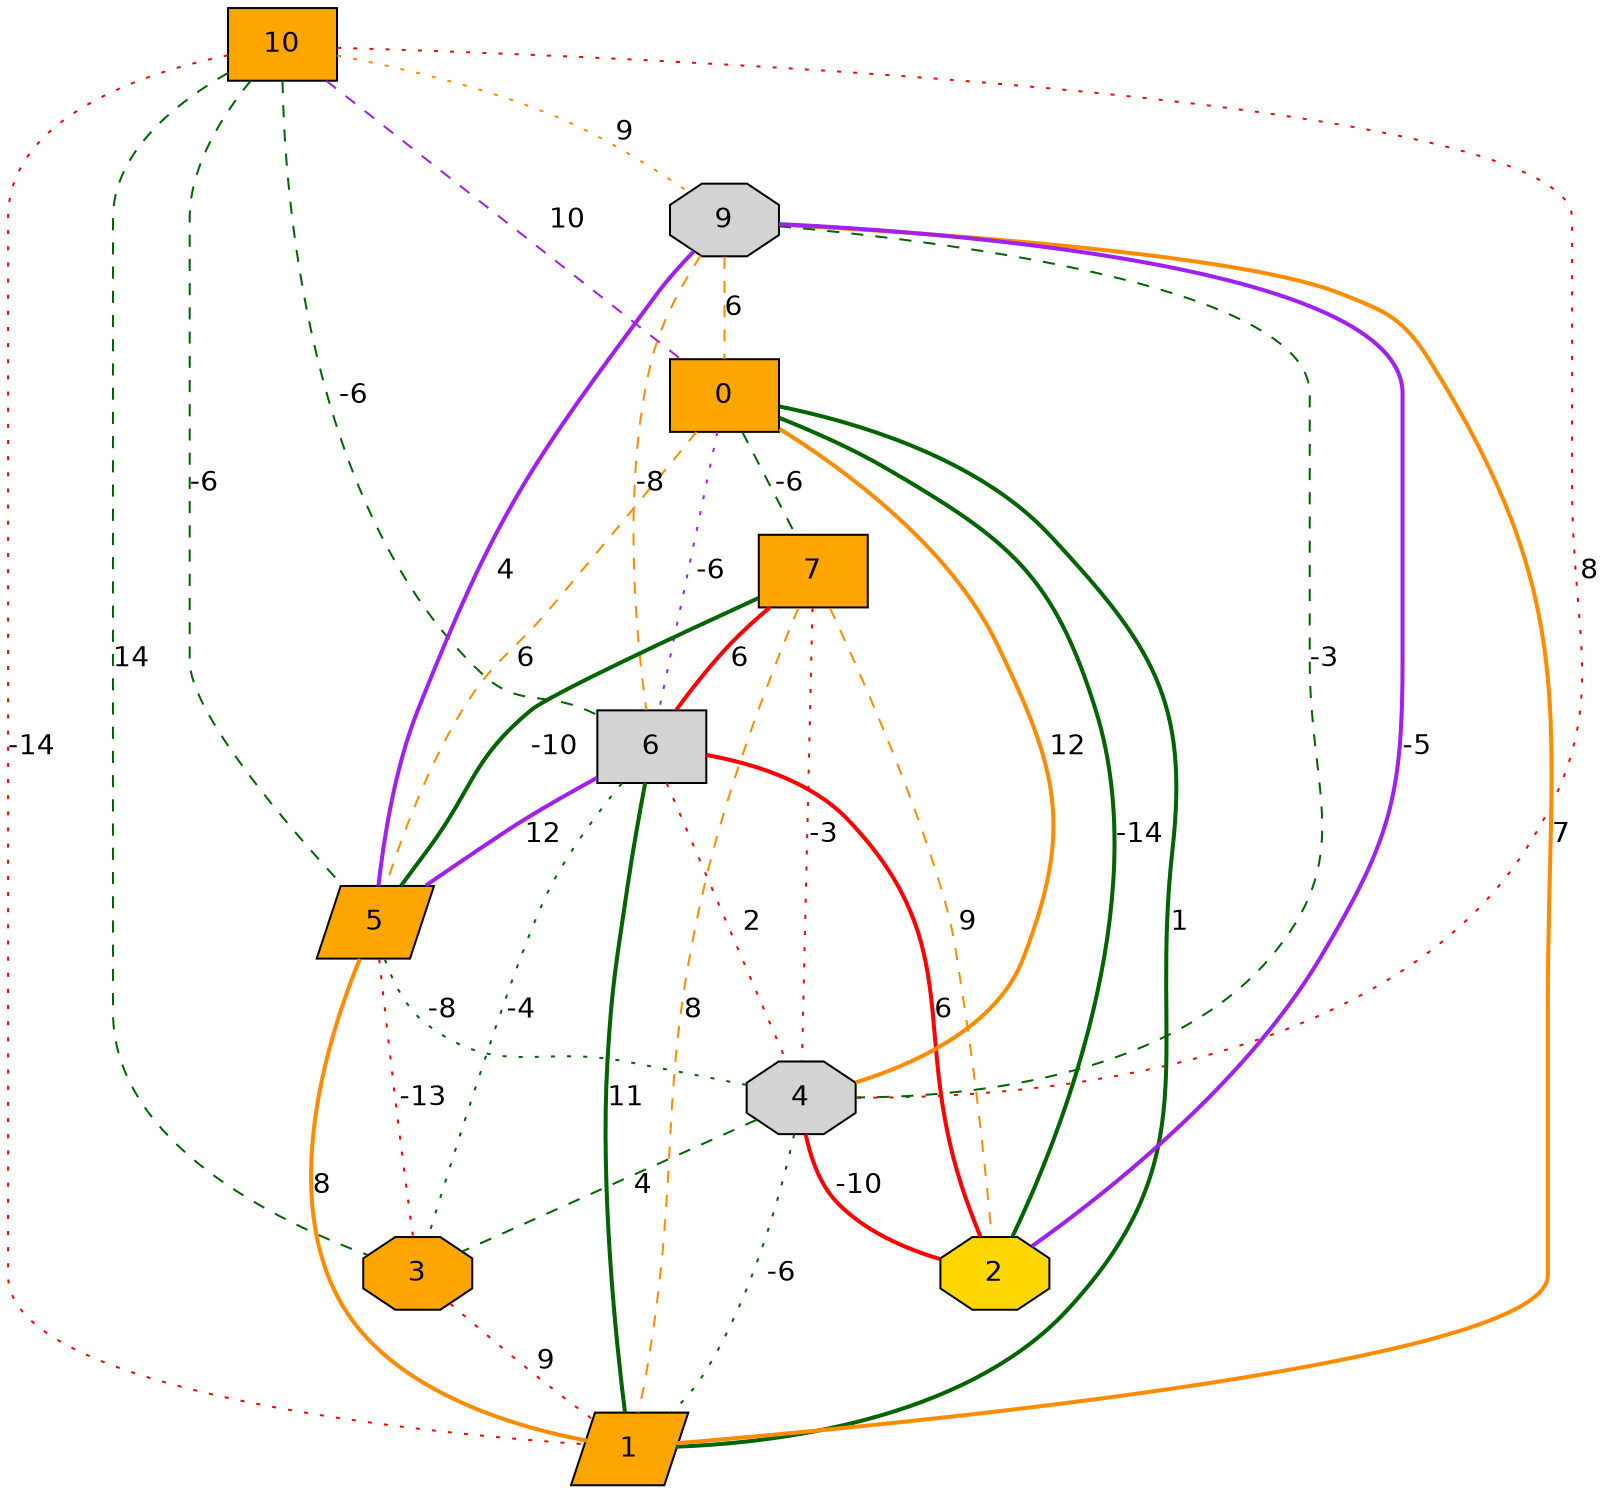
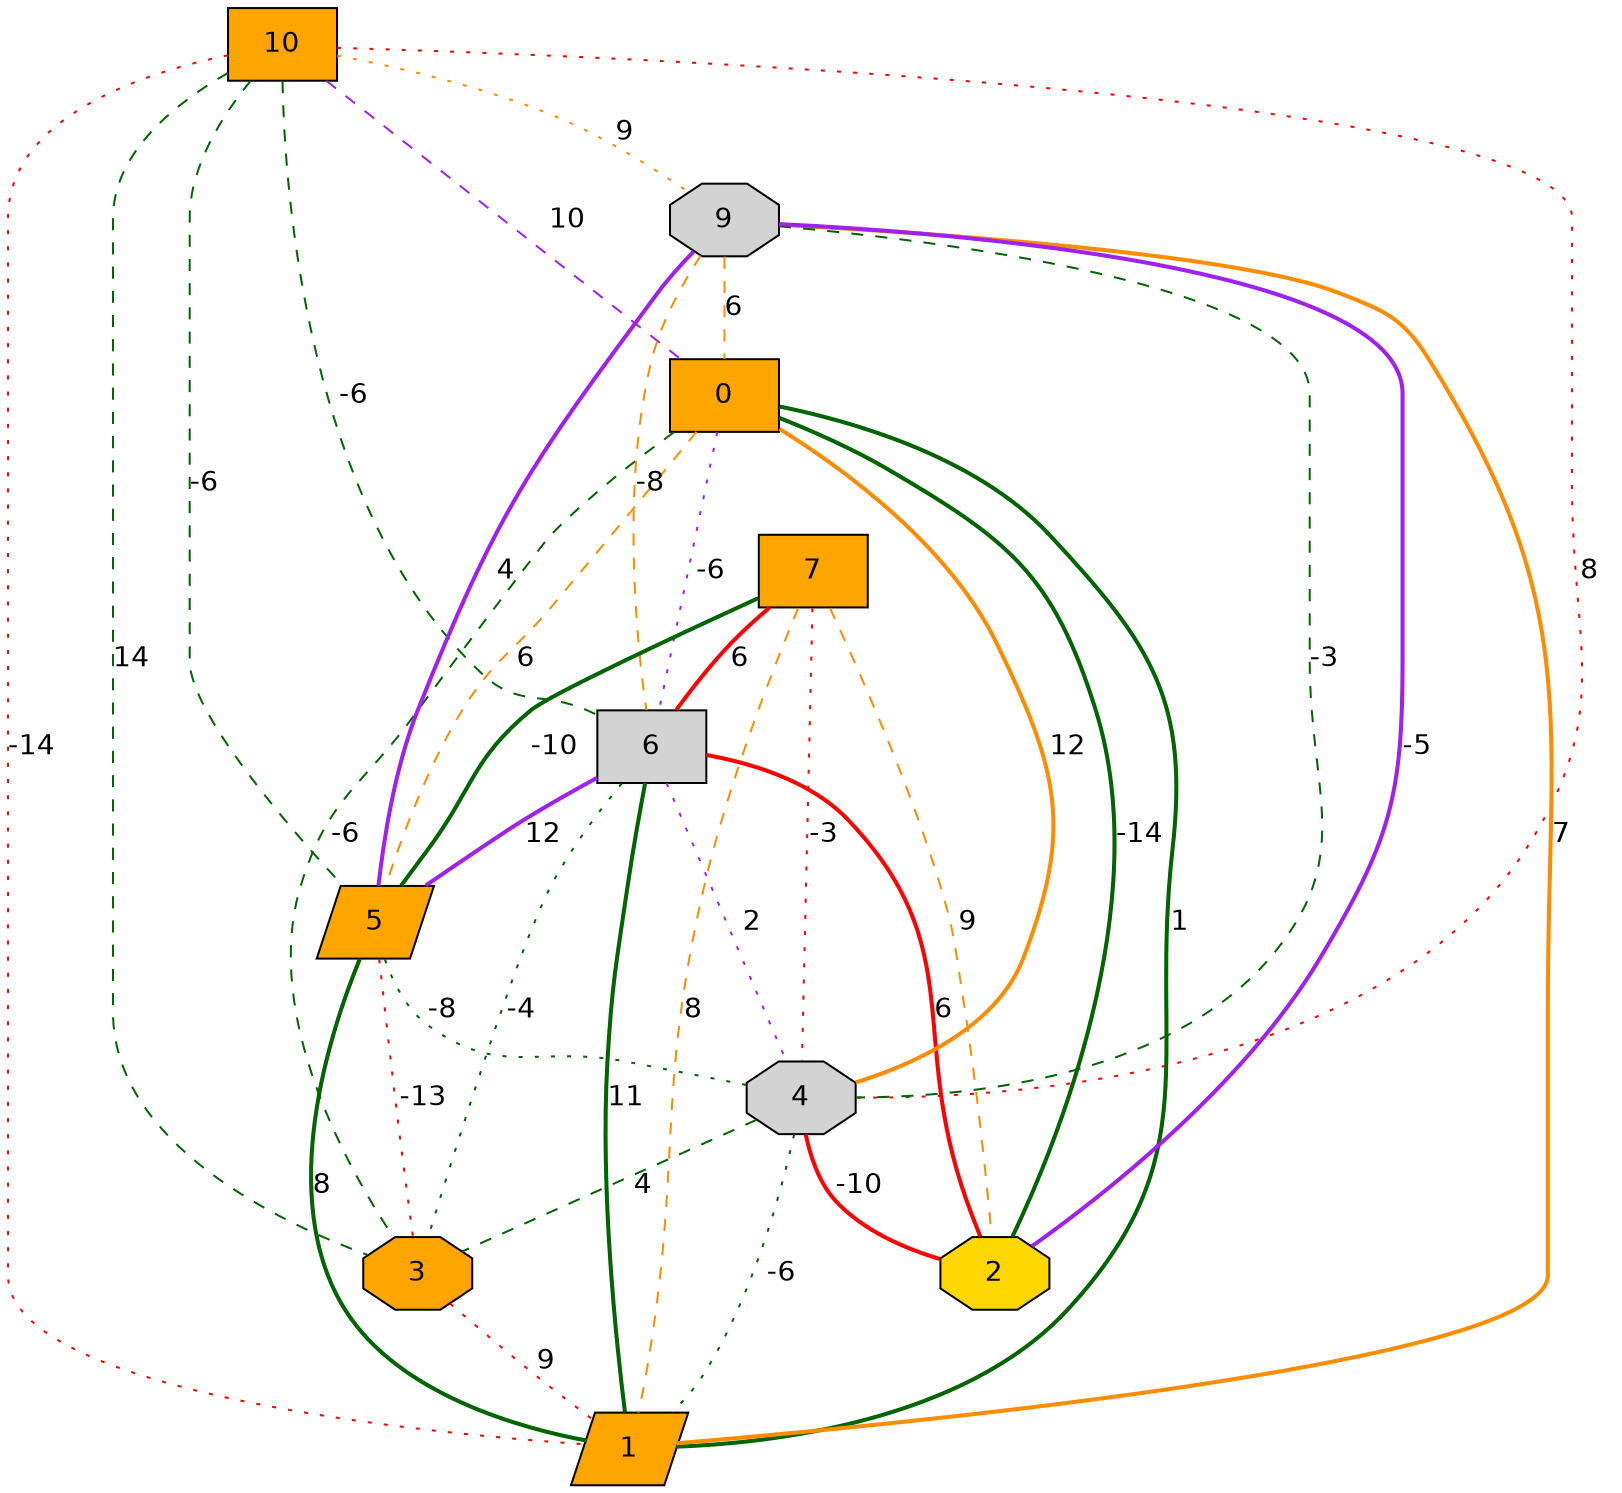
  graph {
    fontname="DejaVu Sans"
    node [fillcolor=orange fontname="DejaVu Sans" shape=box style=filled]
    edge [color=darkgreen fontname="DejaVu Sans" style=bold]
    1 [shape=parallelogram]
    10
    3 [shape=octagon]
    4 [fillcolor=lightgrey shape=octagon]
    5 [shape=parallelogram]
    6 [fillcolor=lightgrey]
    n7 [label=0]
    9 [fillcolor=lightgrey shape=octagon]
    2 [fillcolor=gold shape=octagon]
    7
    10 -- 1 [color=red label=-14 style=dotted]
    10 -- 3 [label=14 style=dashed]
    10 -- 4 [color=red label=8 style=dotted]
    10 -- 5 [label=-6 style=dashed]
    10 -- 6 [label=-6 style=dashed]
    10 -- n7 [color=purple label=10 style=dashed]
    10 -- 9 [color=darkorange label=9 style=dotted]
    3 -- 1 [color=red label=9 style=dotted]
    4 -- 1 [label=-6 style=dotted]
    4 -- 3 [label=4 style=dashed]
    4 -- 2 [color=red label=-10]
-   5 -- 1 [color=darkorange label=8]
+   5 -- 1 [label=8]
    5 -- 3 [color=red label=-13 style=dotted]
    5 -- 4 [label=-8 style=dotted]
    6 -- 1 [label=11]
    6 -- 3 [label=-4 style=dotted]
-   6 -- 4 [color=red label=2 style=dotted]
+   6 -- 4 [color=purple label=2 style=dotted]
    6 -- 5 [color=purple label=12]
    6 -- 2 [color=red label=6]
    n7 -- 1 [label=1]
-   n7 -- 7 [label=-6 style=dashed]
+   n7 -- 3 [label=-6 style=dashed]
    n7 -- 4 [color=darkorange label=12]
    n7 -- 5 [color=darkorange label=6 style=dashed]
    n7 -- 6 [color=purple label=-6 style=dotted]
    n7 -- 2 [label=-14]
    9 -- 1 [color=darkorange label=7]
    9 -- 4 [label=-3 style=dashed]
    9 -- 5 [color=purple label=4]
    9 -- 6 [color=darkorange label=-8 style=dashed]
    9 -- n7 [color=darkorange label=6 style=dashed]
    9 -- 2 [color=purple label=-5]
    7 -- 1 [color=darkorange label=8 style=dashed]
    7 -- 4 [color=red label=-3 style=dotted]
    7 -- 5 [label=-10]
    7 -- 6 [color=red label=6]
    7 -- 2 [color=darkorange label=9 style=dashed]
  }
